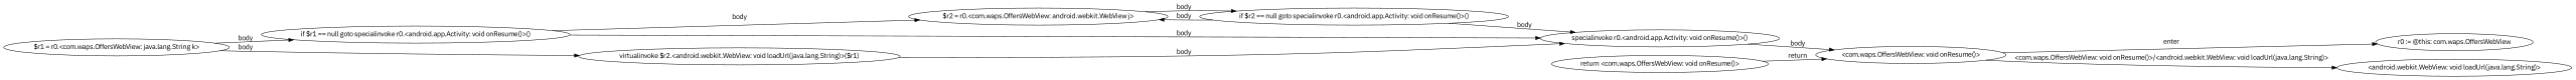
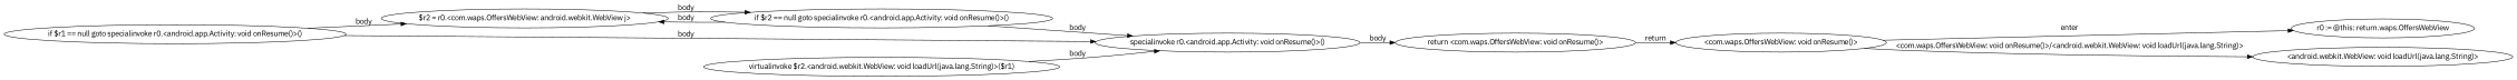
  digraph {
    fontname="IBM Plex Sans"
    rankdir=LR
    node [fontname="IBM Plex Sans"]
    edge [fontname="IBM Plex Sans"]
    "<com.waps.OffersWebView: void onResume()>"
-   "r0 := @this: com.waps.OffersWebView"
+   "r0 := @this: com.waps.OffersWebView" [label="r0 := @this: return.waps.OffersWebView"]
    "<android.webkit.WebView: void loadUrl(java.lang.String)>"
-   "$r1 = r0.<com.waps.OffersWebView: java.lang.String k>"
    "if $r1 == null goto specialinvoke r0.<android.app.Activity: void onResume()>()"
    "virtualinvoke $r2.<android.webkit.WebView: void loadUrl(java.lang.String)>($r1)"
    "$r2 = r0.<com.waps.OffersWebView: android.webkit.WebView j>"
    "specialinvoke r0.<android.app.Activity: void onResume()>()"
    "if $r2 == null goto specialinvoke r0.<android.app.Activity: void onResume()>()"
    "return <com.waps.OffersWebView: void onResume()>"
    "<com.waps.OffersWebView: void onResume()>" -> "r0 := @this: com.waps.OffersWebView" [label=enter]
    "<com.waps.OffersWebView: void onResume()>" -> "<android.webkit.WebView: void loadUrl(java.lang.String)>" [label="<com.waps.OffersWebView: void onResume()>/<android.webkit.WebView: void loadUrl(java.lang.String)>"]
-   "$r1 = r0.<com.waps.OffersWebView: java.lang.String k>" -> "if $r1 == null goto specialinvoke r0.<android.app.Activity: void onResume()>()" [label=body]
-   "$r1 = r0.<com.waps.OffersWebView: java.lang.String k>" -> "virtualinvoke $r2.<android.webkit.WebView: void loadUrl(java.lang.String)>($r1)" [label=body]
    "if $r1 == null goto specialinvoke r0.<android.app.Activity: void onResume()>()" -> "$r2 = r0.<com.waps.OffersWebView: android.webkit.WebView j>" [label=body]
    "if $r1 == null goto specialinvoke r0.<android.app.Activity: void onResume()>()" -> "specialinvoke r0.<android.app.Activity: void onResume()>()" [label=body]
    "virtualinvoke $r2.<android.webkit.WebView: void loadUrl(java.lang.String)>($r1)" -> "specialinvoke r0.<android.app.Activity: void onResume()>()" [label=body]
    "$r2 = r0.<com.waps.OffersWebView: android.webkit.WebView j>" -> "if $r2 == null goto specialinvoke r0.<android.app.Activity: void onResume()>()" [label=body]
-   "specialinvoke r0.<android.app.Activity: void onResume()>()" -> "<com.waps.OffersWebView: void onResume()>" [label=body]
+   "specialinvoke r0.<android.app.Activity: void onResume()>()" -> "return <com.waps.OffersWebView: void onResume()>" [label=body]
    "if $r2 == null goto specialinvoke r0.<android.app.Activity: void onResume()>()" -> "$r2 = r0.<com.waps.OffersWebView: android.webkit.WebView j>" [label=body]
    "if $r2 == null goto specialinvoke r0.<android.app.Activity: void onResume()>()" -> "specialinvoke r0.<android.app.Activity: void onResume()>()" [label=body]
    "return <com.waps.OffersWebView: void onResume()>" -> "<com.waps.OffersWebView: void onResume()>" [label=return]
  }
